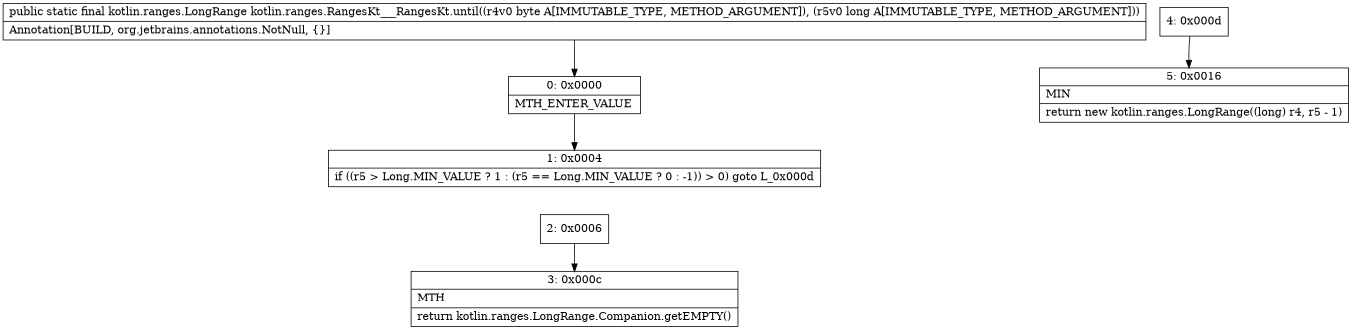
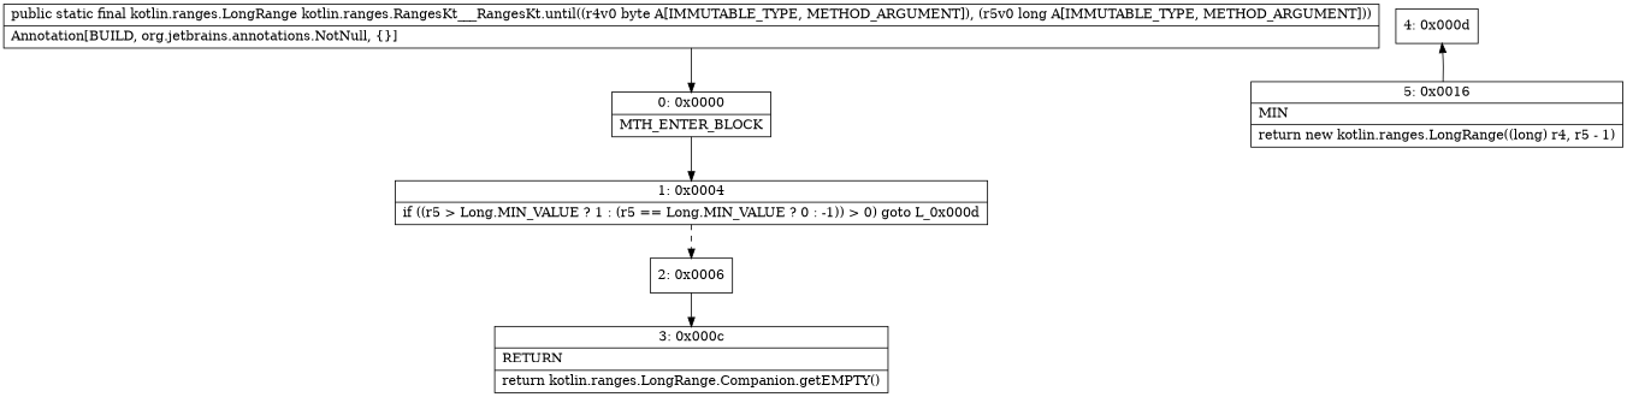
  digraph {
    node [shape=record]
-   n1 [label="{0\:\ 0x0000|MTH_ENTER_VALUE\l}"]
+   n1 [label="{0\:\ 0x0000|MTH_ENTER_BLOCK\l}"]
    n2 [label="{1\:\ 0x0004|if ((r5 \> Long.MIN_VALUE ? 1 : (r5 == Long.MIN_VALUE ? 0 : \-1)) \> 0) goto L_0x000d\l}"]
    n3 [label="{2\:\ 0x0006}"]
-   n4 [label="{3\:\ 0x000c|MTH\l|return kotlin.ranges.LongRange.Companion.getEMPTY()\l}"]
+   n4 [label="{3\:\ 0x000c|RETURN\l|return kotlin.ranges.LongRange.Companion.getEMPTY()\l}"]
    n5 [label="{4\:\ 0x000d}"]
    n6 [label="{5\:\ 0x0016|MIN\l|return new kotlin.ranges.LongRange((long) r4, r5 \- 1)\l}"]
    n7 [label="{public static final kotlin.ranges.LongRange kotlin.ranges.RangesKt___RangesKt.until((r4v0 byte A[IMMUTABLE_TYPE, METHOD_ARGUMENT]), (r5v0 long A[IMMUTABLE_TYPE, METHOD_ARGUMENT]))  | Annotation[BUILD, org.jetbrains.annotations.NotNull, \{\}]\l}"]
    n1 -> n2
+   n2 -> n3 [style=dashed]
    n3 -> n4
-   n5 -> n6
+   n6 -> n5
    n7 -> n1
  }
